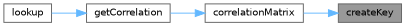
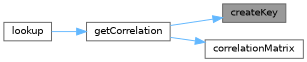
  digraph {
    rankdir=RL
    node [color=grey40 fillcolor=white fontname=Helvetica fontsize=10 shape=box style=filled]
    edge [color=steelblue1 dir=back fontname=Helvetica fontsize=10 labelfontname=Helvetica labelfontsize=10 style=solid]
    n1 [color=gray40 fillcolor=grey60 fontcolor=black height=0.2 label=createKey width=0.4]
    n2 [height=0.2 label=getCorrelation width=0.4]
    n3 [height=0.2 label=lookup width=0.4]
    n4 [height=0.2 label=correlationMatrix width=0.4]
-   n1 -> n4
+   n1 -> n2
    n2 -> n3
    n4 -> n2
  }
